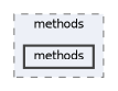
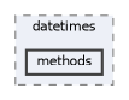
  digraph {
    compound=true
    n1 [color=grey25 fillcolor="#edf0f7" fontname=Helvetica fontsize=10 height=0.2 label=methods shape=box style="filled,bold" width=0.4]
    subgraph cluster_1 {
      bgcolor="#edf0f7"
      fontname=Helvetica
      fontsize=10
-     label=methods
+     label=datetimes
      pencolor=grey50
      style="filled,dashed"
      n1
    }
  }
